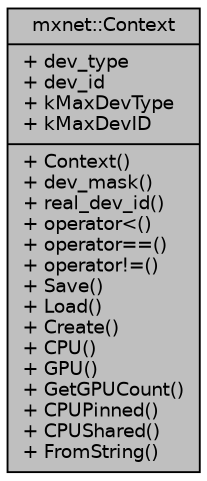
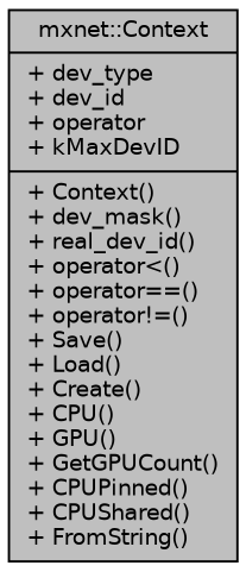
  digraph {
-   n1 [color=black fillcolor=grey75 fontcolor=black fontname=Helvetica fontsize=10 height=0.2 label="{mxnet::Context\n|+ dev_type\l+ dev_id\l+ kMaxDevType\l+ kMaxDevID\l|+ Context()\l+ dev_mask()\l+ real_dev_id()\l+ operator\<()\l+ operator==()\l+ operator!=()\l+ Save()\l+ Load()\l+ Create()\l+ CPU()\l+ GPU()\l+ GetGPUCount()\l+ CPUPinned()\l+ CPUShared()\l+ FromString()\l}" shape=record style=filled width=0.4]
+   n1 [color=black fillcolor=grey75 fontcolor=black fontname=Helvetica fontsize=10 height=0.2 label="{mxnet::Context\n|+ dev_type\l+ dev_id\l+ operator\l+ kMaxDevID\l|+ Context()\l+ dev_mask()\l+ real_dev_id()\l+ operator\<()\l+ operator==()\l+ operator!=()\l+ Save()\l+ Load()\l+ Create()\l+ CPU()\l+ GPU()\l+ GetGPUCount()\l+ CPUPinned()\l+ CPUShared()\l+ FromString()\l}" shape=record style=filled width=0.4]
  }
